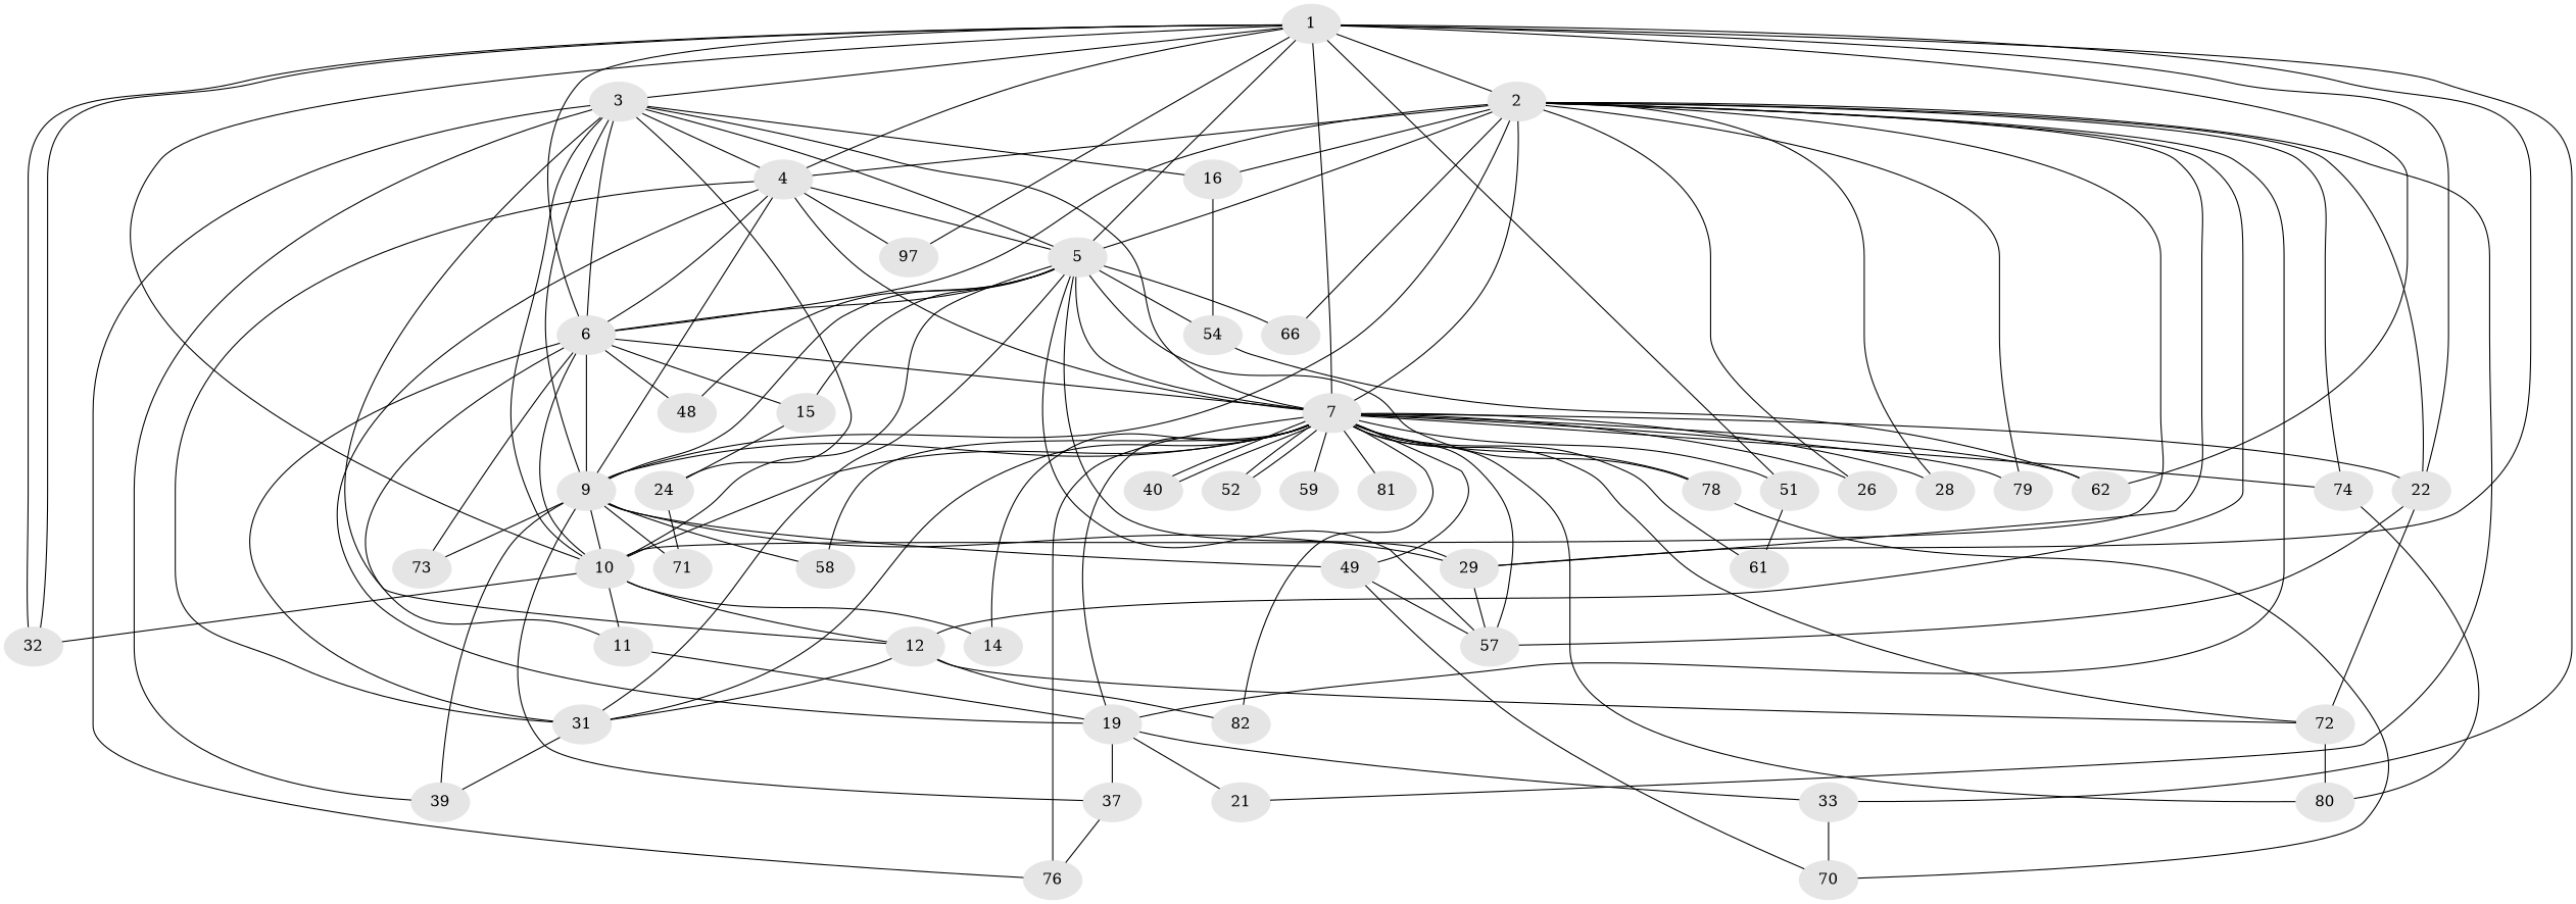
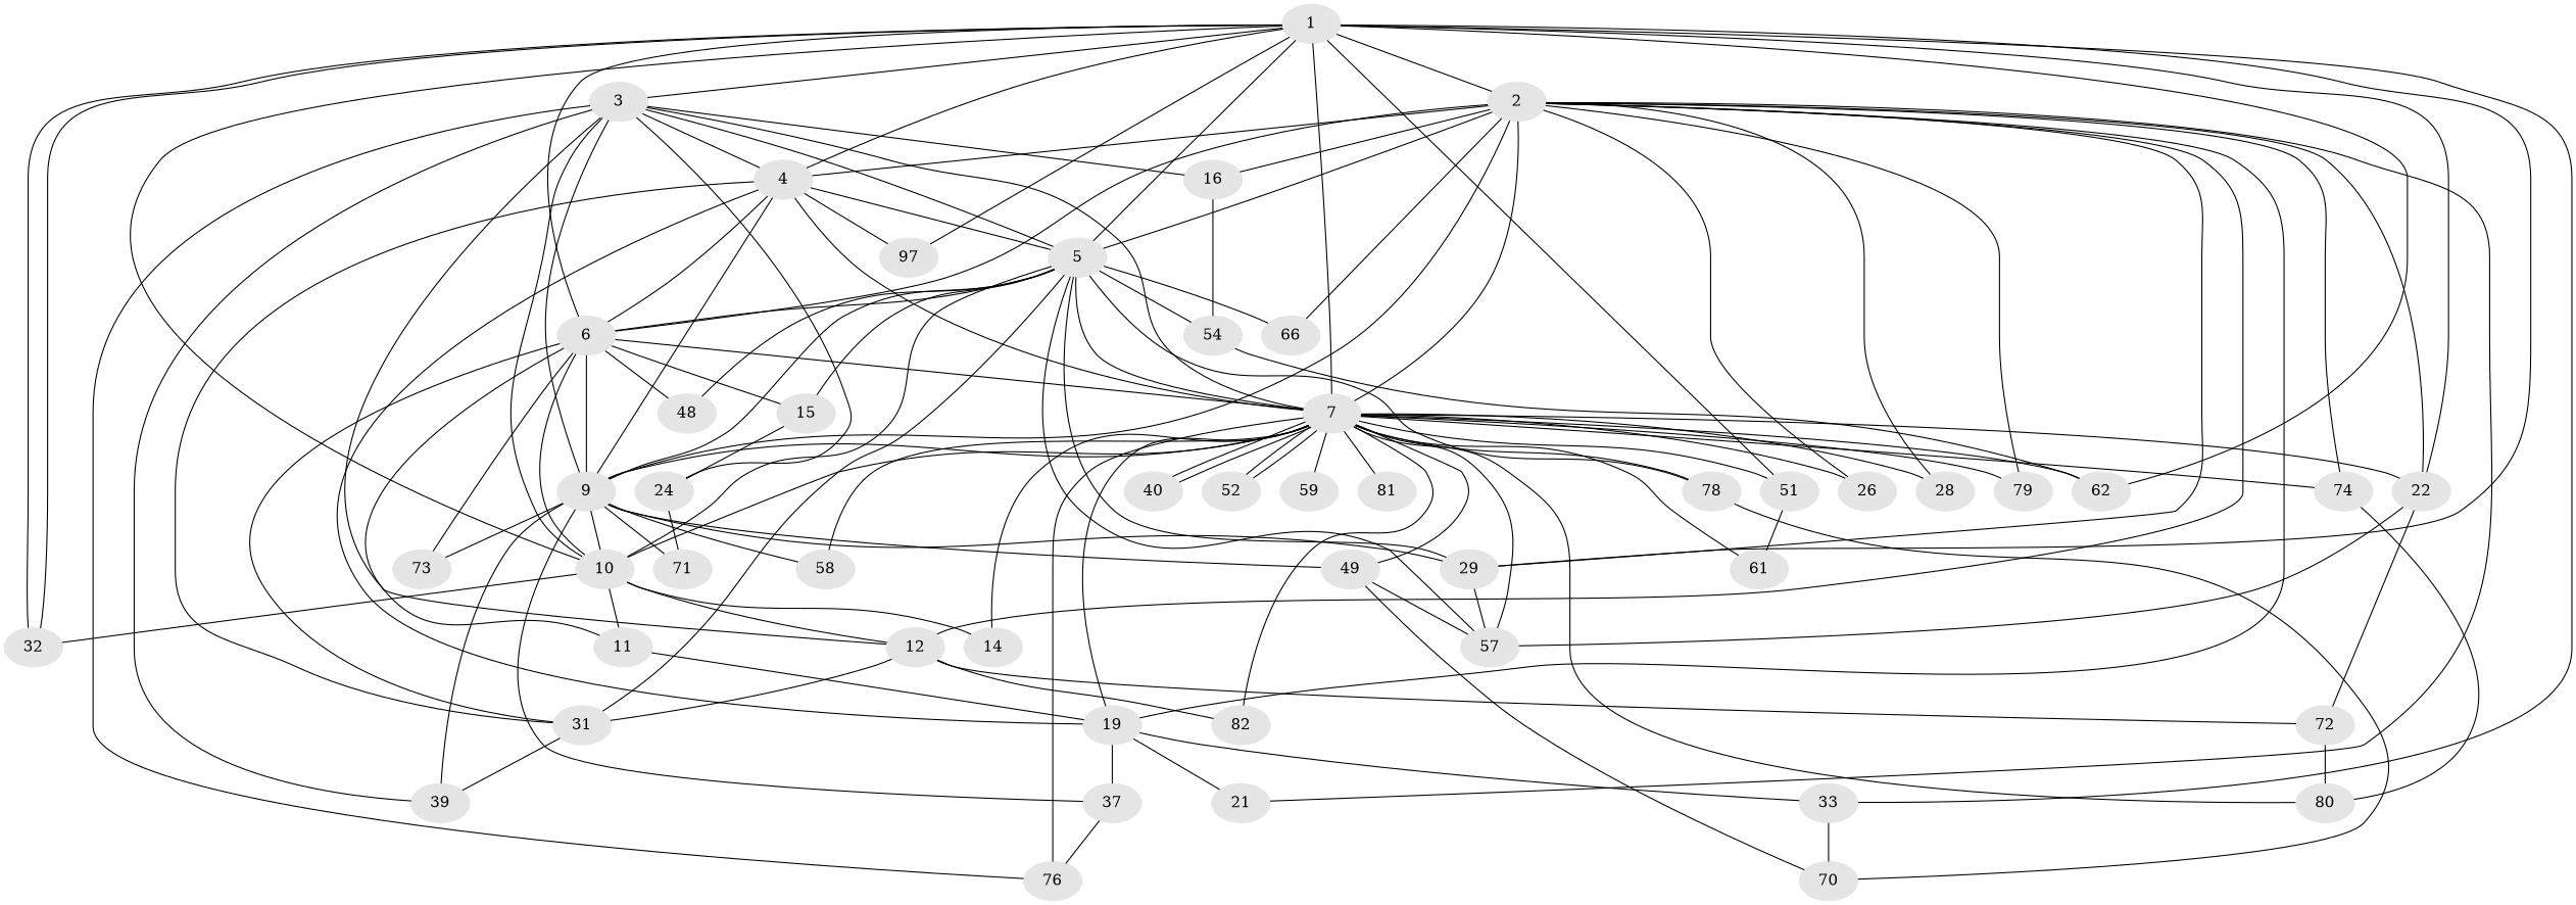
  graph {
    node [color=gray90 style=filled]
    1 [super="+20+35"]
    2 [super="+46+23+52+8+36"]
    3
    4
    5
    6 [super="+25"]
    7 [super="+13+18+56+43+41+45+93+102+47+30"]
    10
    22 [super="+91"]
    29 [super="+99+68"]
    32 [super="+103"]
    33
    51
    62
    97
    9
    12
    16
    19 [super="+27"]
    21
    26
    28
    66
    74
    79
    24
    39 [super="+42"]
    76
    31 [super="+94+34"]
    15
    n31 [label=78 super="+96"]
    48
    54 [super="+65"]
    57 [super="+106+84"]
    11
    73
    14
    40
    49 [super="+98+63"]
    n40 [label=52]
    58
    59
    61
    72
    80 [super="+101"]
    81
    82
    37
    71
    70
    1 -- 2 [weight=3]
    1 -- 3
    1 -- 4
    1 -- 5 [weight=2]
    1 -- 6
    1 -- 7 [weight=3]
    1 -- 10
    1 -- 22
    1 -- 29
    1 -- 32
    1 -- 32
    1 -- 33
    1 -- 51
    1 -- 62
    1 -- 97
    2 -- 4 [weight=2]
    2 -- 5 [weight=3]
    2 -- 6 [weight=2]
    2 -- 7 [weight=3]
-   2 -- 10 [weight=3]
    2 -- 22
    2 -- 29
    2 -- 9 [weight=3]
    2 -- 12
    2 -- 16
    2 -- 19 [weight=2]
    2 -- 21
    2 -- 26
    2 -- 28
    2 -- 66
    2 -- 74
    2 -- 79
    3 -- 4
    3 -- 5
-   3 -- 6
    3 -- 7 [weight=2]
    3 -- 10
    3 -- 9
    3 -- 12
    3 -- 16
    3 -- 24
    3 -- 39
    3 -- 76
    4 -- 5
    4 -- 6
    4 -- 7 [weight=5]
    4 -- 97
    4 -- 9
    4 -- 19
    4 -- 31 [weight=2]
    5 -- 6
    5 -- 7 [weight=4]
    5 -- 10
    5 -- 29
    5 -- 9
    5 -- 66
    5 -- 31
    5 -- 15
    5 -- n31
    5 -- 48
    5 -- 54
    5 -- 57
    6 -- 7
    6 -- 10 [weight=2]
    6 -- 9
    6 -- 31
    6 -- 15
    6 -- 48
    6 -- 11
    6 -- 73
    7 -- 10
    7 -- 22
    7 -- 51
    7 -- 62
    7 -- 9 [weight=4]
    7 -- 19 [weight=2]
    7 -- 26
    7 -- 28
    7 -- 74
    7 -- 79
    7 -- 76
-   7 -- 31
    7 -- n31
    7 -- 57 [weight=2]
    7 -- 14
    7 -- 40
    7 -- 40
    7 -- 49 [weight=2]
    7 -- n40
    7 -- n40
    7 -- 58
    7 -- 59 [weight=2]
    7 -- 61
-   7 -- 72
    7 -- 80
    7 -- 81 [weight=2]
    7 -- 82
    10 -- 32
    10 -- 12
    10 -- 11
    10 -- 14
    22 -- 57
    22 -- 72
    29 -- 57
    33 -- 70
    51 -- 61
    9 -- 10
    9 -- 29
    9 -- 39
    9 -- 73
    9 -- 49
    9 -- 58
    9 -- 37
    9 -- 71
    12 -- 31
    12 -- 72
    12 -- 82
    16 -- 54
    19 -- 33
    19 -- 21
    19 -- 37
    74 -- 80
    24 -- 71
    31 -- 39
    15 -- 24
    n31 -- 70
    54 -- 62
    11 -- 19
    49 -- 57
    49 -- 70
    72 -- 80
    37 -- 76
  }
